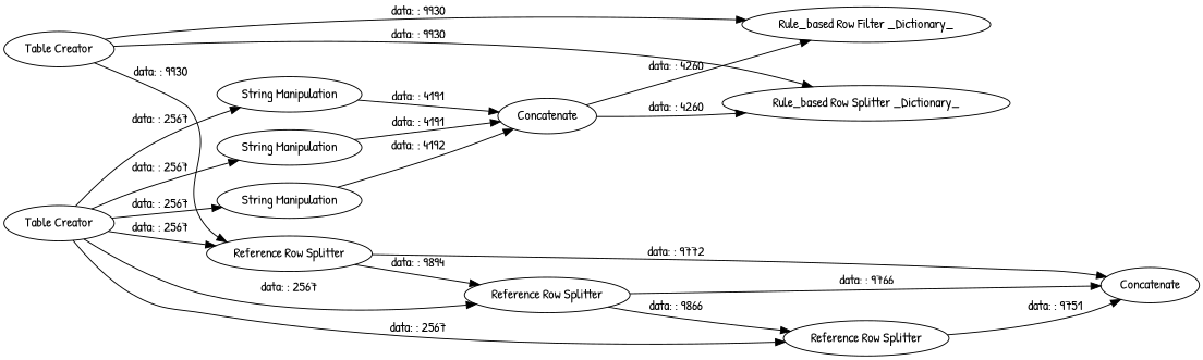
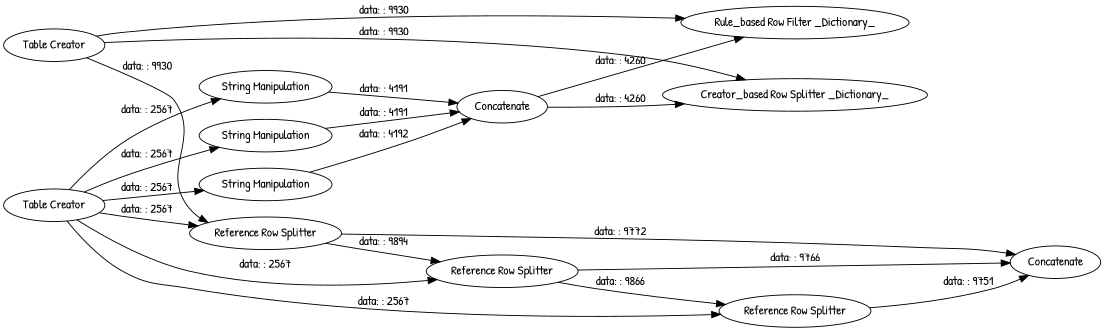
  digraph {
    rankdir=LR
    fontname="Patrick Hand"
    node [fontname="Patrick Hand"]
    edge [fontname="Patrick Hand"]
    n1 [label=Concatenate]
    n2 [label="Rule_based Row Filter _Dictionary_"]
-   n3 [label="Rule_based Row Splitter _Dictionary_"]
+   n3 [label="Creator_based Row Splitter _Dictionary_"]
    n4 [label="Reference Row Splitter"]
    n5 [label="Reference Row Splitter"]
    n6 [label=Concatenate]
    n7 [label="Table Creator"]
    n8 [label="Reference Row Splitter"]
    n9 [label="String Manipulation"]
    n10 [label="String Manipulation"]
    n11 [label="Table Creator"]
    n12 [label="String Manipulation"]
    n1 -> n2 [label="data: : 4260"]
    n1 -> n3 [label="data: : 4260"]
    n4 -> n5 [label="data: : 9894"]
    n4 -> n6 [label="data: : 9772"]
    n5 -> n6 [label="data: : 9766"]
    n5 -> n8 [label="data: : 9866"]
    n7 -> n2 [label="data: : 9930"]
    n7 -> n3 [label="data: : 9930"]
    n7 -> n4 [label="data: : 9930"]
    n8 -> n6 [label="data: : 9751"]
    n9 -> n1 [label="data: : 4191"]
    n10 -> n1 [label="data: : 4191"]
    n11 -> n4 [label="data: : 2567"]
    n11 -> n5 [label="data: : 2567"]
    n11 -> n8 [label="data: : 2567"]
    n11 -> n9 [label="data: : 2567"]
    n11 -> n10 [label="data: : 2567"]
    n11 -> n12 [label="data: : 2567"]
    n12 -> n1 [label="data: : 4192"]
  }
